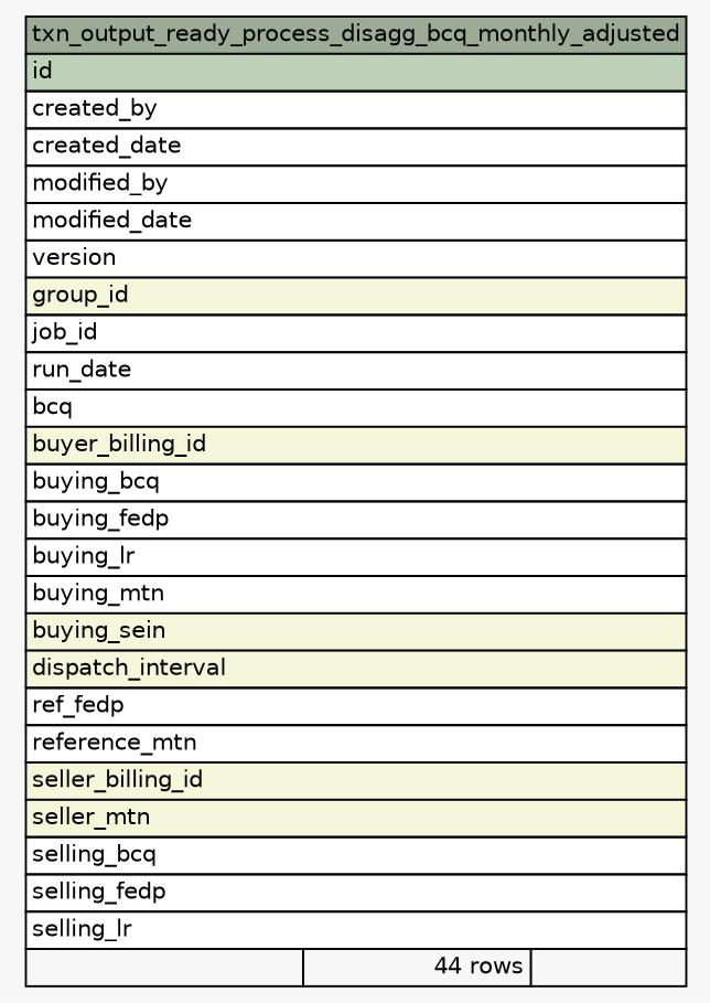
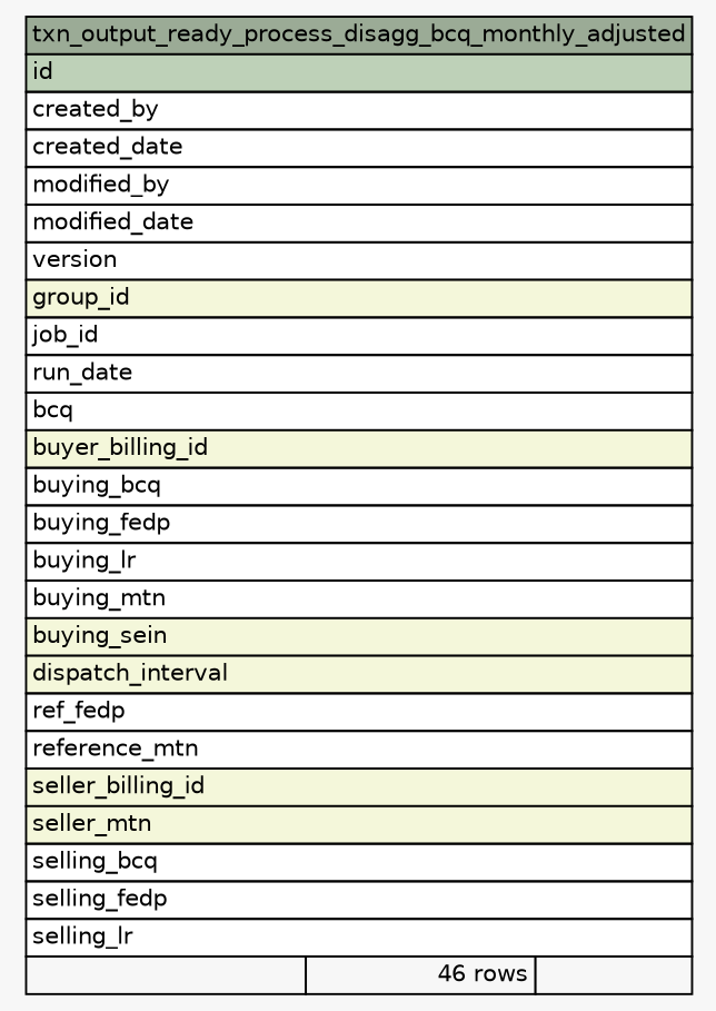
  digraph {
    bgcolor="#f7f7f7"
    fontname=Helvetica
    fontsize=11
    nodesep=0.18
    rankdir=RL
    ranksep=0.46
-   n1 [fontname=Helvetica fontsize=11 label=<     <TABLE BORDER="0" CELLBORDER="1" CELLSPACING="0" BGCOLOR="#ffffff">       <TR><TD COLSPAN="3" BGCOLOR="#9bab96" ALIGN="CENTER">txn_output_ready_process_disagg_bcq_monthly_adjusted</TD></TR>       <TR><TD PORT="id" COLSPAN="3" BGCOLOR="#bed1b8" ALIGN="LEFT">id</TD></TR>       <TR><TD PORT="created_by" COLSPAN="3" ALIGN="LEFT">created_by</TD></TR>       <TR><TD PORT="created_date" COLSPAN="3" ALIGN="LEFT">created_date</TD></TR>       <TR><TD PORT="modified_by" COLSPAN="3" ALIGN="LEFT">modified_by</TD></TR>       <TR><TD PORT="modified_date" COLSPAN="3" ALIGN="LEFT">modified_date</TD></TR>       <TR><TD PORT="version" COLSPAN="3" ALIGN="LEFT">version</TD></TR>       <TR><TD PORT="group_id" COLSPAN="3" BGCOLOR="#f4f7da" ALIGN="LEFT">group_id</TD></TR>       <TR><TD PORT="job_id" COLSPAN="3" ALIGN="LEFT">job_id</TD></TR>       <TR><TD PORT="run_date" COLSPAN="3" ALIGN="LEFT">run_date</TD></TR>       <TR><TD PORT="bcq" COLSPAN="3" ALIGN="LEFT">bcq</TD></TR>       <TR><TD PORT="buyer_billing_id" COLSPAN="3" BGCOLOR="#f4f7da" ALIGN="LEFT">buyer_billing_id</TD></TR>       <TR><TD PORT="buying_bcq" COLSPAN="3" ALIGN="LEFT">buying_bcq</TD></TR>       <TR><TD PORT="buying_fedp" COLSPAN="3" ALIGN="LEFT">buying_fedp</TD></TR>       <TR><TD PORT="buying_lr" COLSPAN="3" ALIGN="LEFT">buying_lr</TD></TR>       <TR><TD PORT="buying_mtn" COLSPAN="3" ALIGN="LEFT">buying_mtn</TD></TR>       <TR><TD PORT="buying_sein" COLSPAN="3" BGCOLOR="#f4f7da" ALIGN="LEFT">buying_sein</TD></TR>       <TR><TD PORT="dispatch_interval" COLSPAN="3" BGCOLOR="#f4f7da" ALIGN="LEFT">dispatch_interval</TD></TR>       <TR><TD PORT="ref_fedp" COLSPAN="3" ALIGN="LEFT">ref_fedp</TD></TR>       <TR><TD PORT="reference_mtn" COLSPAN="3" ALIGN="LEFT">reference_mtn</TD></TR>       <TR><TD PORT="seller_billing_id" COLSPAN="3" BGCOLOR="#f4f7da" ALIGN="LEFT">seller_billing_id</TD></TR>       <TR><TD PORT="seller_mtn" COLSPAN="3" BGCOLOR="#f4f7da" ALIGN="LEFT">seller_mtn</TD></TR>       <TR><TD PORT="selling_bcq" COLSPAN="3" ALIGN="LEFT">selling_bcq</TD></TR>       <TR><TD PORT="selling_fedp" COLSPAN="3" ALIGN="LEFT">selling_fedp</TD></TR>       <TR><TD PORT="selling_lr" COLSPAN="3" ALIGN="LEFT">selling_lr</TD></TR>       <TR><TD ALIGN="LEFT" BGCOLOR="#f7f7f7">  </TD><TD ALIGN="RIGHT" BGCOLOR="#f7f7f7">44 rows</TD><TD ALIGN="RIGHT" BGCOLOR="#f7f7f7">  </TD></TR>     </TABLE>> shape=plaintext]
+   n1 [fontname=Helvetica fontsize=11 label=<     <TABLE BORDER="0" CELLBORDER="1" CELLSPACING="0" BGCOLOR="#ffffff">       <TR><TD COLSPAN="3" BGCOLOR="#9bab96" ALIGN="CENTER">txn_output_ready_process_disagg_bcq_monthly_adjusted</TD></TR>       <TR><TD PORT="id" COLSPAN="3" BGCOLOR="#bed1b8" ALIGN="LEFT">id</TD></TR>       <TR><TD PORT="created_by" COLSPAN="3" ALIGN="LEFT">created_by</TD></TR>       <TR><TD PORT="created_date" COLSPAN="3" ALIGN="LEFT">created_date</TD></TR>       <TR><TD PORT="modified_by" COLSPAN="3" ALIGN="LEFT">modified_by</TD></TR>       <TR><TD PORT="modified_date" COLSPAN="3" ALIGN="LEFT">modified_date</TD></TR>       <TR><TD PORT="version" COLSPAN="3" ALIGN="LEFT">version</TD></TR>       <TR><TD PORT="group_id" COLSPAN="3" BGCOLOR="#f4f7da" ALIGN="LEFT">group_id</TD></TR>       <TR><TD PORT="job_id" COLSPAN="3" ALIGN="LEFT">job_id</TD></TR>       <TR><TD PORT="run_date" COLSPAN="3" ALIGN="LEFT">run_date</TD></TR>       <TR><TD PORT="bcq" COLSPAN="3" ALIGN="LEFT">bcq</TD></TR>       <TR><TD PORT="buyer_billing_id" COLSPAN="3" BGCOLOR="#f4f7da" ALIGN="LEFT">buyer_billing_id</TD></TR>       <TR><TD PORT="buying_bcq" COLSPAN="3" ALIGN="LEFT">buying_bcq</TD></TR>       <TR><TD PORT="buying_fedp" COLSPAN="3" ALIGN="LEFT">buying_fedp</TD></TR>       <TR><TD PORT="buying_lr" COLSPAN="3" ALIGN="LEFT">buying_lr</TD></TR>       <TR><TD PORT="buying_mtn" COLSPAN="3" ALIGN="LEFT">buying_mtn</TD></TR>       <TR><TD PORT="buying_sein" COLSPAN="3" BGCOLOR="#f4f7da" ALIGN="LEFT">buying_sein</TD></TR>       <TR><TD PORT="dispatch_interval" COLSPAN="3" BGCOLOR="#f4f7da" ALIGN="LEFT">dispatch_interval</TD></TR>       <TR><TD PORT="ref_fedp" COLSPAN="3" ALIGN="LEFT">ref_fedp</TD></TR>       <TR><TD PORT="reference_mtn" COLSPAN="3" ALIGN="LEFT">reference_mtn</TD></TR>       <TR><TD PORT="seller_billing_id" COLSPAN="3" BGCOLOR="#f4f7da" ALIGN="LEFT">seller_billing_id</TD></TR>       <TR><TD PORT="seller_mtn" COLSPAN="3" BGCOLOR="#f4f7da" ALIGN="LEFT">seller_mtn</TD></TR>       <TR><TD PORT="selling_bcq" COLSPAN="3" ALIGN="LEFT">selling_bcq</TD></TR>       <TR><TD PORT="selling_fedp" COLSPAN="3" ALIGN="LEFT">selling_fedp</TD></TR>       <TR><TD PORT="selling_lr" COLSPAN="3" ALIGN="LEFT">selling_lr</TD></TR>       <TR><TD ALIGN="LEFT" BGCOLOR="#f7f7f7">  </TD><TD ALIGN="RIGHT" BGCOLOR="#f7f7f7">46 rows</TD><TD ALIGN="RIGHT" BGCOLOR="#f7f7f7">  </TD></TR>     </TABLE>> shape=plaintext]
  }
